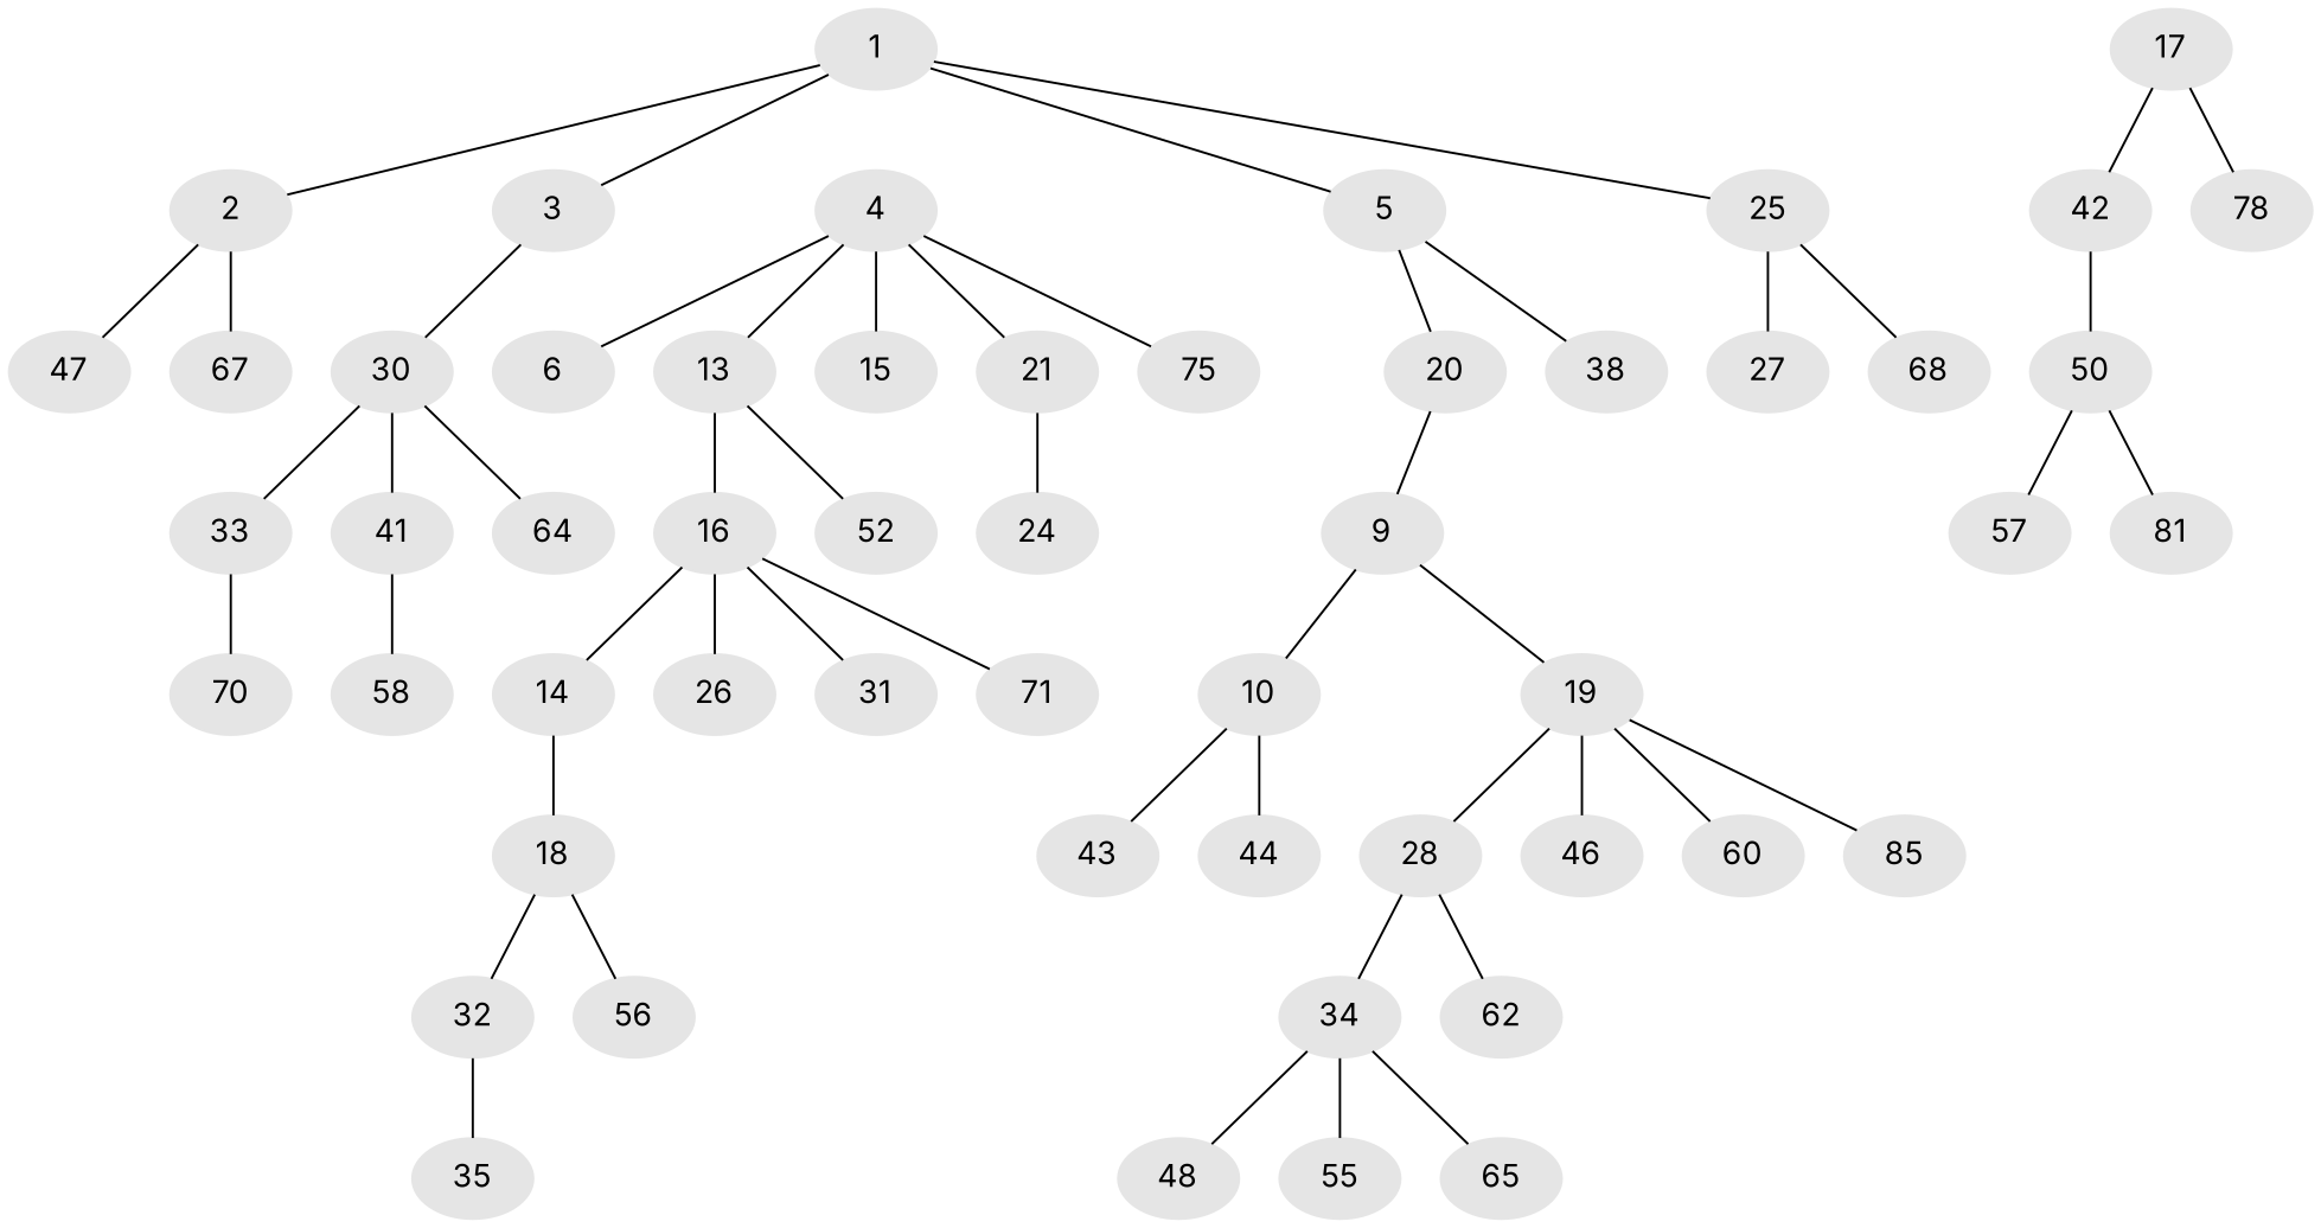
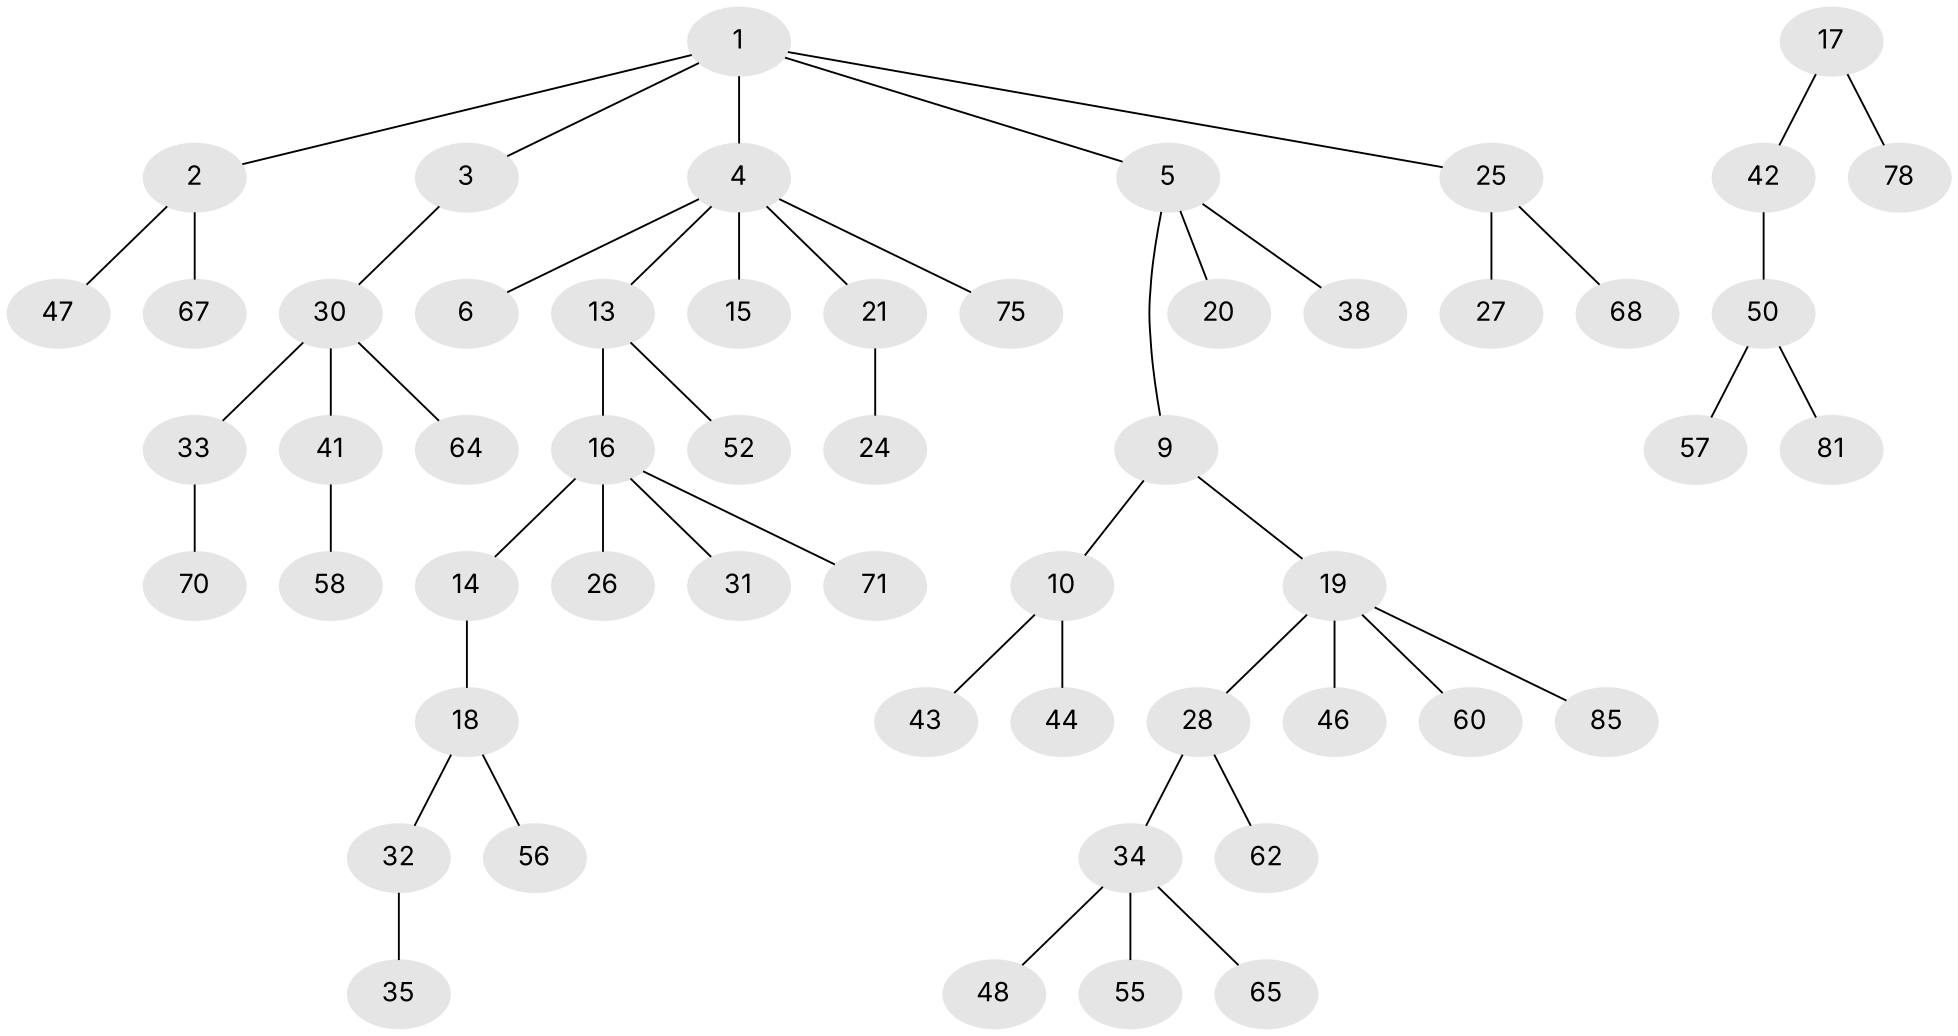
  graph {
    fontname=Inter
    node [color=gray90 fontname=Inter style=filled]
    edge [fontname=Inter]
    1 [super="+36"]
    2 [super="+73"]
    3 [super="+8"]
    4 [super="+7"]
    5 [super="+12"]
    25 [super="+51"]
    47
    67
    30 [super="+45"]
    6
    13 [super="+39"]
    15
    21 [super="+40"]
    75
    9
    20
    38 [super="+53"]
    27
    68
    33 [super="+54"]
    41 [super="+49"]
    64
    16 [super="+72"]
    52
    17 [super="+77"]
    42
    78
    24 [super="+37"]
    10 [super="+11"]
    19 [super="+22"]
    43
    44
    28
    46
    60
    85
    14 [super="+23"]
    18 [super="+63"]
    26 [super="+29"]
    31
    71
    32 [super="+79"]
    56 [super="+76"]
    50 [super="+61"]
    35
    34 [super="+80"]
    62 [super="+66"]
    48
    55
    65 [super="+82"]
    70 [super="+84"]
    58
    57 [super="+69"]
    81
    1 -- 2
    1 -- 3
+   1 -- 4
    1 -- 5
    1 -- 25
    2 -- 47
    2 -- 67
    3 -- 30
    4 -- 6
    4 -- 13
    4 -- 15
    4 -- 21
    4 -- 75
-   20 -- 9
+   5 -- 9
    5 -- 20
    5 -- 38
    25 -- 27
    25 -- 68
    30 -- 33
    30 -- 41
    30 -- 64
    13 -- 16
    13 -- 52
    21 -- 24
    9 -- 10
    9 -- 19
    33 -- 70
    41 -- 58
    16 -- 14
    16 -- 26
    16 -- 31
    16 -- 71
    17 -- 42
    17 -- 78
    42 -- 50
    10 -- 43
    10 -- 44
    19 -- 28
    19 -- 46
    19 -- 60
    19 -- 85
    28 -- 34
    28 -- 62
    14 -- 18
    18 -- 32
    18 -- 56
    32 -- 35
    50 -- 57
    50 -- 81
    34 -- 48
    34 -- 55
    34 -- 65
  }
